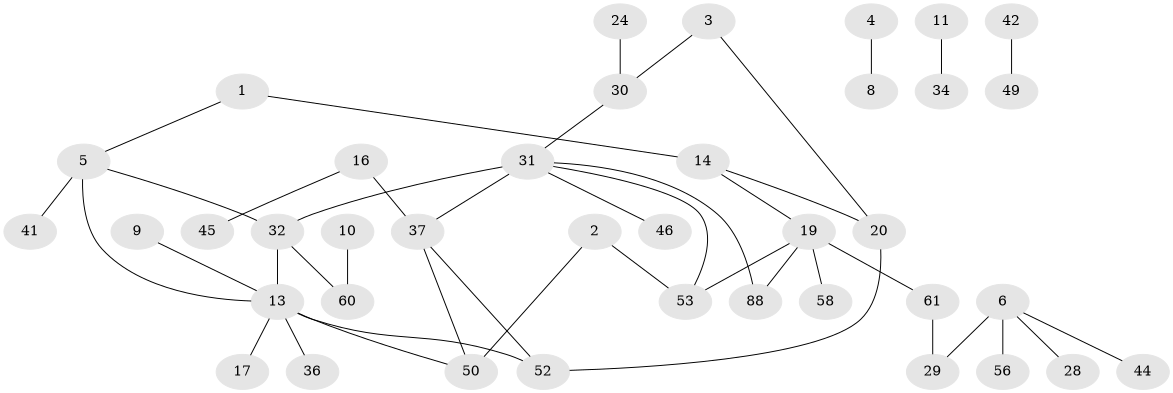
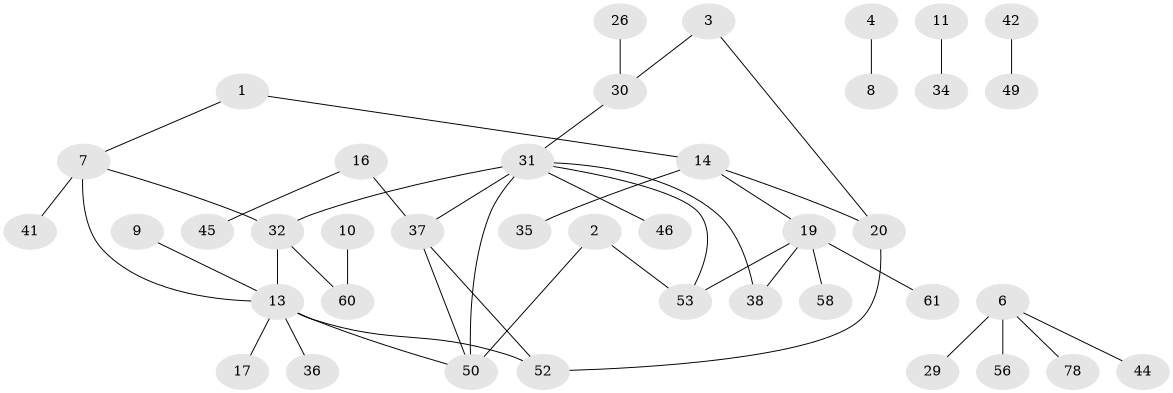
  graph {
    node [color=gray90 style=filled]
    edge [weight=1.0]
    1
-   5
+   5 [label=7]
    14
    32
    41
    13
    20
    19
+   35
    2
    50
    53
    3
    30
    52
    31
    4
    8
    n19 [label=61]
-   38 [label=88]
+   38
    58
    11
    34
    60
    6
-   28
+   28 [label=78]
    29
    44
    56
    9
    17
    36
    10
    n34 [label=42]
    49
    37
    16
    45
-   26 [label=24]
+   26
    46
    1 -- 5
    1 -- 14
    5 -- 32
    5 -- 41 [weight=2.0]
    5 -- 13
    14 -- 20
    14 -- 19
+   14 -- 35
    32 -- 13
    32 -- 60
    13 -- 50
    13 -- 52 [weight=2.0]
    13 -- 17
    13 -- 36
    20 -- 52
    19 -- 53
    19 -- n19
    19 -- 38
    19 -- 58
    2 -- 50 [weight=2.0]
    2 -- 53
    3 -- 20
    3 -- 30
    30 -- 31
    31 -- 32 [weight=2.0]
+   31 -- 50
    31 -- 53
    31 -- 38
    31 -- 37 [weight=2.0]
    31 -- 46 [weight=2.0]
    4 -- 8
-   n19 -- 29
    11 -- 34 [weight=2.0]
    6 -- 28
    6 -- 29 [weight=2.0]
    6 -- 44
    6 -- 56
    9 -- 13
    10 -- 60
    n34 -- 49
    37 -- 50
    37 -- 52
    16 -- 37
    16 -- 45
    26 -- 30
  }
